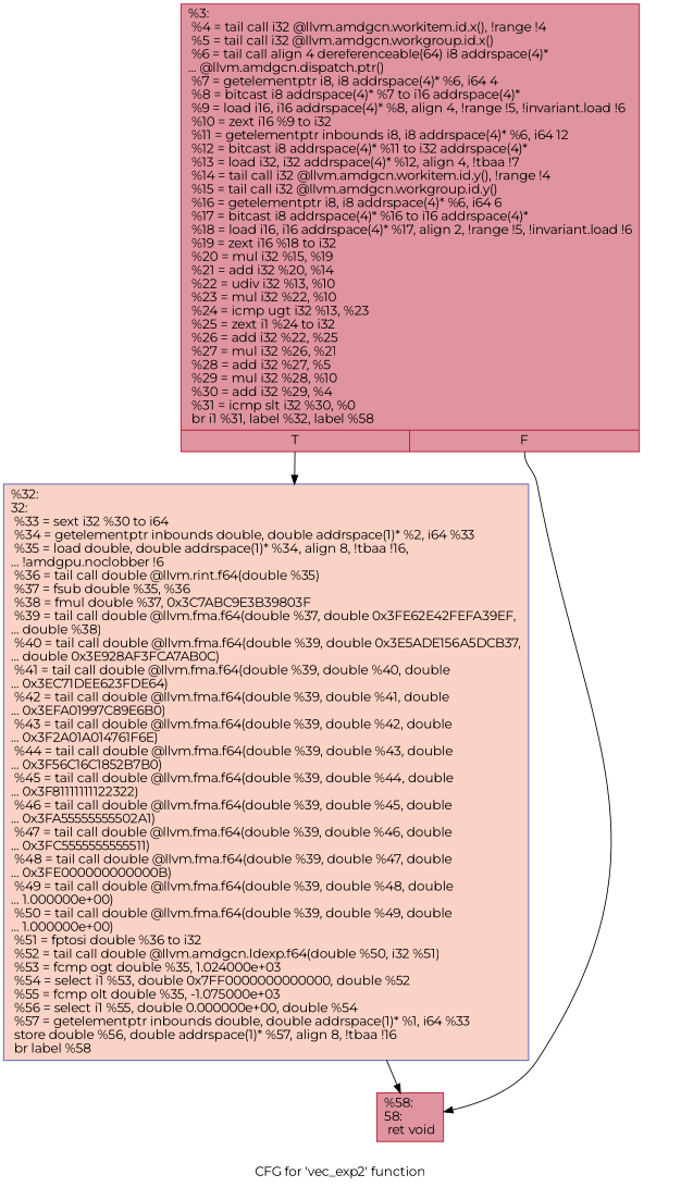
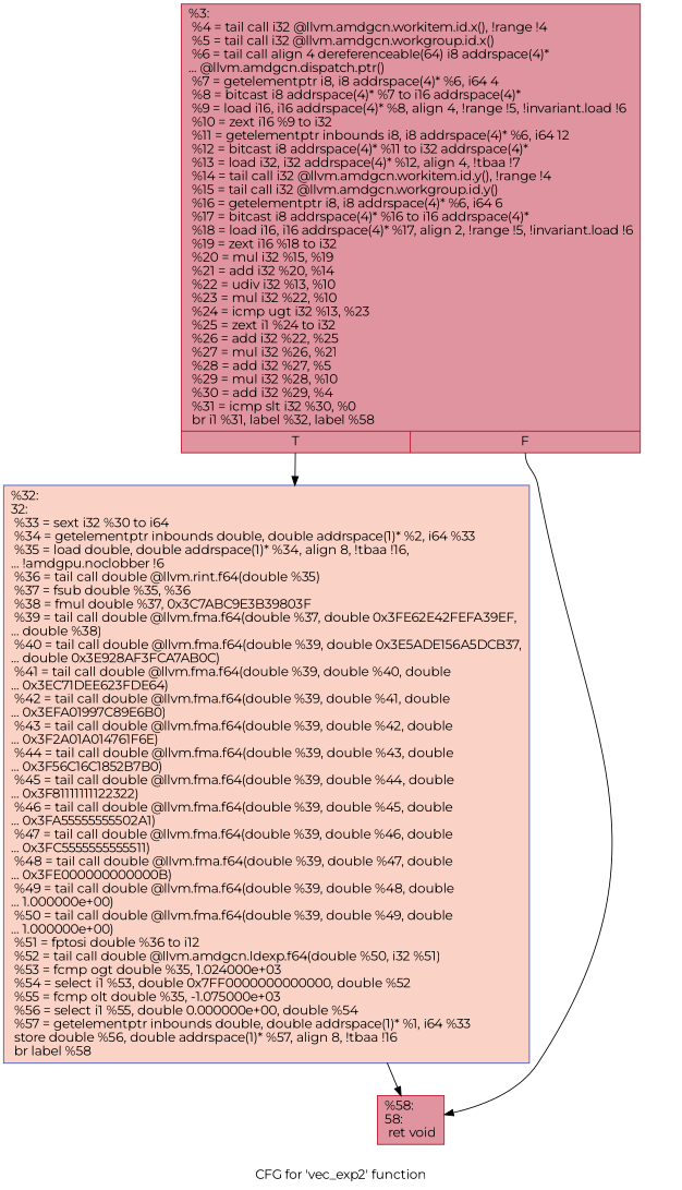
  digraph {
    label="CFG for 'vec_exp2' function"
    fontname=Montserrat
    node [color="#b70d28ff" fillcolor="#b70d2870" shape=record style=filled fontname=Montserrat]
    edge [fontname=Montserrat]
    n1 [label="{%3:\l  %4 = tail call i32 @llvm.amdgcn.workitem.id.x(), !range !4\l  %5 = tail call i32 @llvm.amdgcn.workgroup.id.x()\l  %6 = tail call align 4 dereferenceable(64) i8 addrspace(4)*\l... @llvm.amdgcn.dispatch.ptr()\l  %7 = getelementptr i8, i8 addrspace(4)* %6, i64 4\l  %8 = bitcast i8 addrspace(4)* %7 to i16 addrspace(4)*\l  %9 = load i16, i16 addrspace(4)* %8, align 4, !range !5, !invariant.load !6\l  %10 = zext i16 %9 to i32\l  %11 = getelementptr inbounds i8, i8 addrspace(4)* %6, i64 12\l  %12 = bitcast i8 addrspace(4)* %11 to i32 addrspace(4)*\l  %13 = load i32, i32 addrspace(4)* %12, align 4, !tbaa !7\l  %14 = tail call i32 @llvm.amdgcn.workitem.id.y(), !range !4\l  %15 = tail call i32 @llvm.amdgcn.workgroup.id.y()\l  %16 = getelementptr i8, i8 addrspace(4)* %6, i64 6\l  %17 = bitcast i8 addrspace(4)* %16 to i16 addrspace(4)*\l  %18 = load i16, i16 addrspace(4)* %17, align 2, !range !5, !invariant.load !6\l  %19 = zext i16 %18 to i32\l  %20 = mul i32 %15, %19\l  %21 = add i32 %20, %14\l  %22 = udiv i32 %13, %10\l  %23 = mul i32 %22, %10\l  %24 = icmp ugt i32 %13, %23\l  %25 = zext i1 %24 to i32\l  %26 = add i32 %22, %25\l  %27 = mul i32 %26, %21\l  %28 = add i32 %27, %5\l  %29 = mul i32 %28, %10\l  %30 = add i32 %29, %4\l  %31 = icmp slt i32 %30, %0\l  br i1 %31, label %32, label %58\l|{<s0>T|<s1>F}}"]
-   n2 [color="#3d50c3ff" fillcolor="#f59c7d70" label="{%32:\l32:                                               \l  %33 = sext i32 %30 to i64\l  %34 = getelementptr inbounds double, double addrspace(1)* %2, i64 %33\l  %35 = load double, double addrspace(1)* %34, align 8, !tbaa !16,\l... !amdgpu.noclobber !6\l  %36 = tail call double @llvm.rint.f64(double %35)\l  %37 = fsub double %35, %36\l  %38 = fmul double %37, 0x3C7ABC9E3B39803F\l  %39 = tail call double @llvm.fma.f64(double %37, double 0x3FE62E42FEFA39EF,\l... double %38)\l  %40 = tail call double @llvm.fma.f64(double %39, double 0x3E5ADE156A5DCB37,\l... double 0x3E928AF3FCA7AB0C)\l  %41 = tail call double @llvm.fma.f64(double %39, double %40, double\l... 0x3EC71DEE623FDE64)\l  %42 = tail call double @llvm.fma.f64(double %39, double %41, double\l... 0x3EFA01997C89E6B0)\l  %43 = tail call double @llvm.fma.f64(double %39, double %42, double\l... 0x3F2A01A014761F6E)\l  %44 = tail call double @llvm.fma.f64(double %39, double %43, double\l... 0x3F56C16C1852B7B0)\l  %45 = tail call double @llvm.fma.f64(double %39, double %44, double\l... 0x3F81111111122322)\l  %46 = tail call double @llvm.fma.f64(double %39, double %45, double\l... 0x3FA55555555502A1)\l  %47 = tail call double @llvm.fma.f64(double %39, double %46, double\l... 0x3FC5555555555511)\l  %48 = tail call double @llvm.fma.f64(double %39, double %47, double\l... 0x3FE000000000000B)\l  %49 = tail call double @llvm.fma.f64(double %39, double %48, double\l... 1.000000e+00)\l  %50 = tail call double @llvm.fma.f64(double %39, double %49, double\l... 1.000000e+00)\l  %51 = fptosi double %36 to i32\l  %52 = tail call double @llvm.amdgcn.ldexp.f64(double %50, i32 %51)\l  %53 = fcmp ogt double %35, 1.024000e+03\l  %54 = select i1 %53, double 0x7FF0000000000000, double %52\l  %55 = fcmp olt double %35, -1.075000e+03\l  %56 = select i1 %55, double 0.000000e+00, double %54\l  %57 = getelementptr inbounds double, double addrspace(1)* %1, i64 %33\l  store double %56, double addrspace(1)* %57, align 8, !tbaa !16\l  br label %58\l}"]
+   n2 [color="#3d50c3ff" fillcolor="#f59c7d70" label="{%32:\l32:                                               \l  %33 = sext i32 %30 to i64\l  %34 = getelementptr inbounds double, double addrspace(1)* %2, i64 %33\l  %35 = load double, double addrspace(1)* %34, align 8, !tbaa !16,\l... !amdgpu.noclobber !6\l  %36 = tail call double @llvm.rint.f64(double %35)\l  %37 = fsub double %35, %36\l  %38 = fmul double %37, 0x3C7ABC9E3B39803F\l  %39 = tail call double @llvm.fma.f64(double %37, double 0x3FE62E42FEFA39EF,\l... double %38)\l  %40 = tail call double @llvm.fma.f64(double %39, double 0x3E5ADE156A5DCB37,\l... double 0x3E928AF3FCA7AB0C)\l  %41 = tail call double @llvm.fma.f64(double %39, double %40, double\l... 0x3EC71DEE623FDE64)\l  %42 = tail call double @llvm.fma.f64(double %39, double %41, double\l... 0x3EFA01997C89E6B0)\l  %43 = tail call double @llvm.fma.f64(double %39, double %42, double\l... 0x3F2A01A014761F6E)\l  %44 = tail call double @llvm.fma.f64(double %39, double %43, double\l... 0x3F56C16C1852B7B0)\l  %45 = tail call double @llvm.fma.f64(double %39, double %44, double\l... 0x3F81111111122322)\l  %46 = tail call double @llvm.fma.f64(double %39, double %45, double\l... 0x3FA55555555502A1)\l  %47 = tail call double @llvm.fma.f64(double %39, double %46, double\l... 0x3FC5555555555511)\l  %48 = tail call double @llvm.fma.f64(double %39, double %47, double\l... 0x3FE000000000000B)\l  %49 = tail call double @llvm.fma.f64(double %39, double %48, double\l... 1.000000e+00)\l  %50 = tail call double @llvm.fma.f64(double %39, double %49, double\l... 1.000000e+00)\l  %51 = fptosi double %36 to i12\l  %52 = tail call double @llvm.amdgcn.ldexp.f64(double %50, i32 %51)\l  %53 = fcmp ogt double %35, 1.024000e+03\l  %54 = select i1 %53, double 0x7FF0000000000000, double %52\l  %55 = fcmp olt double %35, -1.075000e+03\l  %56 = select i1 %55, double 0.000000e+00, double %54\l  %57 = getelementptr inbounds double, double addrspace(1)* %1, i64 %33\l  store double %56, double addrspace(1)* %57, align 8, !tbaa !16\l  br label %58\l}"]
    n3 [label="{%58:\l58:                                               \l  ret void\l}"]
    n1 -> n2 [tailport=s0]
    n1 -> n3 [tailport=s1]
    n2 -> n3
  }
